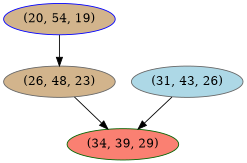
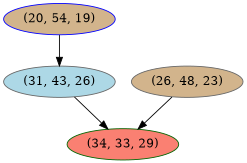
  digraph {
    node [color=gray40 fillcolor=tan style=filled]
    "(20, 54, 19)" [color=blue]
    "(26, 48, 23)"
-   "(34, 39, 29)" [color=darkgreen fillcolor=salmon]
+   "(34, 39, 29)" [color=darkgreen fillcolor=salmon label="(34, 33, 29)"]
    "(31, 43, 26)" [fillcolor=lightblue]
-   "(20, 54, 19)" -> "(26, 48, 23)"
+   "(20, 54, 19)" -> "(31, 43, 26)"
    "(26, 48, 23)" -> "(34, 39, 29)"
    "(31, 43, 26)" -> "(34, 39, 29)"
  }
